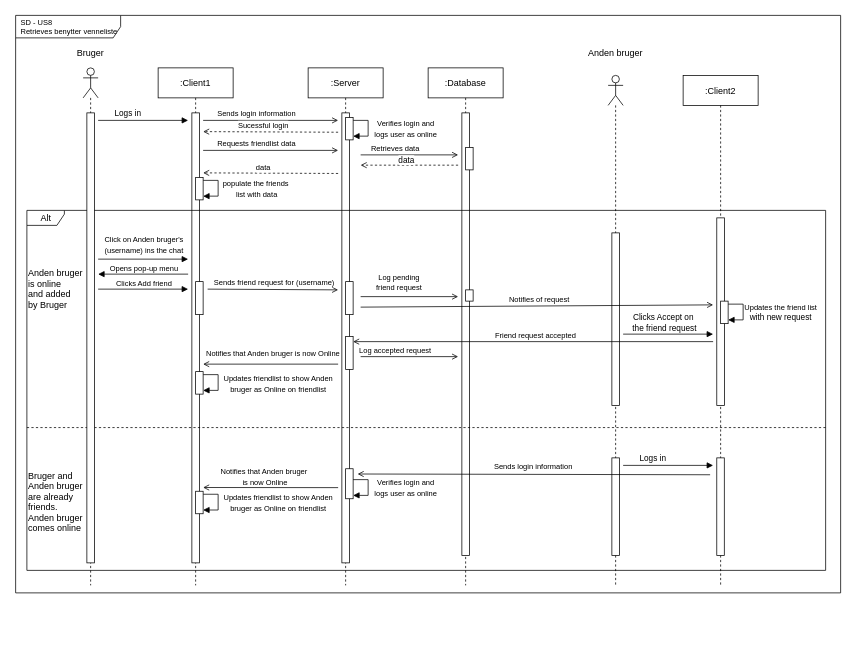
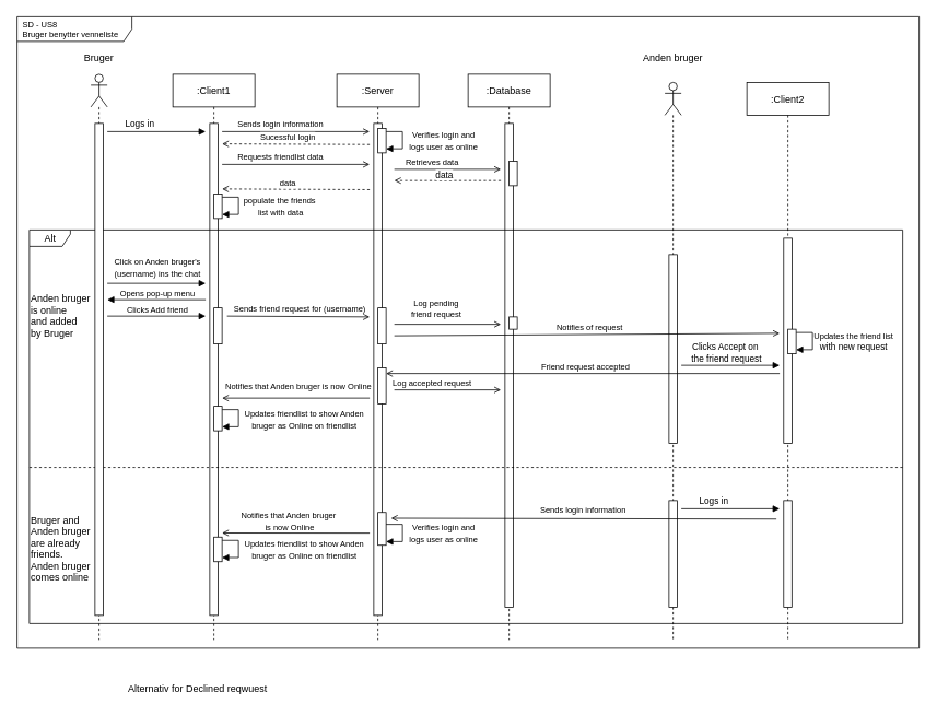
  <mxCell id="0" />
  <mxCell id="1" parent="0" />
  <mxCell id="2" value=":Client2" style="shape=umlLifeline;perimeter=lifelinePerimeter;container=1;collapsible=0;recursiveResize=0;rounded=0;shadow=0;strokeWidth=1;" parent="1" vertex="1"><mxGeometry x="910" y="100" width="100" height="680" as="geometry" /></mxCell>
  <mxCell id="3" value="" style="points=[];perimeter=orthogonalPerimeter;rounded=0;shadow=0;strokeWidth=1;" parent="2" vertex="1"><mxGeometry x="44.89" y="190" width="10.21" height="250" as="geometry" /></mxCell>
  <mxCell id="4" value="" style="points=[];perimeter=orthogonalPerimeter;rounded=0;shadow=0;strokeWidth=1;" parent="2" vertex="1"><mxGeometry x="44.89" y="510" width="10" height="130" as="geometry" /></mxCell>
  <mxCell id="5" value="" style="shape=umlLifeline;participant=umlActor;perimeter=lifelinePerimeter;whiteSpace=wrap;html=1;container=1;collapsible=0;recursiveResize=0;verticalAlign=top;spacingTop=36;outlineConnect=0;" parent="1" vertex="1"><mxGeometry x="810" y="100" width="20" height="680" as="geometry" /></mxCell>
  <mxCell id="6" value="" style="points=[];perimeter=orthogonalPerimeter;rounded=0;shadow=0;strokeWidth=1;" parent="5" vertex="1"><mxGeometry x="5" y="210" width="10" height="230" as="geometry" /></mxCell>
  <mxCell id="7" value="" style="points=[];perimeter=orthogonalPerimeter;rounded=0;shadow=0;strokeWidth=1;" parent="5" vertex="1"><mxGeometry x="5" y="510" width="10" height="130" as="geometry" /></mxCell>
  <mxCell id="8" value=":Database" style="shape=umlLifeline;perimeter=lifelinePerimeter;container=1;collapsible=0;recursiveResize=0;rounded=0;shadow=0;strokeWidth=1;" parent="1" vertex="1"><mxGeometry x="570" y="90" width="100" height="690" as="geometry" /></mxCell>
  <mxCell id="9" value="" style="points=[];perimeter=orthogonalPerimeter;rounded=0;shadow=0;strokeWidth=1;" parent="8" vertex="1"><mxGeometry x="45" y="60" width="10" height="590" as="geometry" /></mxCell>
  <mxCell id="10" value=":Server" style="shape=umlLifeline;perimeter=lifelinePerimeter;container=1;collapsible=0;recursiveResize=0;rounded=0;shadow=0;strokeWidth=1;" parent="1" vertex="1"><mxGeometry x="410" y="90" width="100" height="690" as="geometry" /></mxCell>
  <mxCell id="11" value="" style="points=[];perimeter=orthogonalPerimeter;rounded=0;shadow=0;strokeWidth=1;" parent="10" vertex="1"><mxGeometry x="45" y="60" width="10" height="600" as="geometry" /></mxCell>
  <mxCell id="12" value=":Client1" style="shape=umlLifeline;perimeter=lifelinePerimeter;container=1;collapsible=0;recursiveResize=0;rounded=0;shadow=0;strokeWidth=1;" parent="1" vertex="1"><mxGeometry x="210" y="90" width="100" height="690" as="geometry" /></mxCell>
  <mxCell id="13" value="" style="points=[];perimeter=orthogonalPerimeter;rounded=0;shadow=0;strokeWidth=1;" parent="12" vertex="1"><mxGeometry x="45" y="60" width="10" height="600" as="geometry" /></mxCell>
  <mxCell id="14" value="Alt" style="shape=umlFrame;tabWidth=110;tabHeight=30;tabPosition=left;html=1;boundedLbl=1;labelInHeader=1;width=50;height=20;" parent="1" vertex="1"><mxGeometry x="35" y="280" width="1065" height="480" as="geometry" /></mxCell>
  <mxCell id="15" value="Anden bruger&#10;is online&#10;and added &#10;by Bruger" style="text" parent="14" vertex="1"><mxGeometry width="80" height="60" relative="1" as="geometry"><mxPoint y="70" as="offset" /></mxGeometry></mxCell>
  <mxCell id="16" value="" style="line;strokeWidth=1;dashed=1;labelPosition=center;verticalLabelPosition=bottom;align=left;verticalAlign=top;spacingLeft=20;spacingTop=15;" parent="14" vertex="1"><mxGeometry y="280.001" width="1065" height="19.2" as="geometry" /></mxCell>
  <mxCell id="17" value="Bruger and &#10;Anden bruger&#10;are already&#10;friends.&#10;Anden bruger&#10;comes online" style="text" parent="14" vertex="1"><mxGeometry y="340" width="78.889" height="110" as="geometry" /></mxCell>
  <mxCell id="18" value="" style="shape=umlLifeline;participant=umlActor;perimeter=lifelinePerimeter;whiteSpace=wrap;html=1;container=1;collapsible=0;recursiveResize=0;verticalAlign=top;spacingTop=36;outlineConnect=0;" parent="1" vertex="1"><mxGeometry x="110" y="90" width="20" height="690" as="geometry" /></mxCell>
  <mxCell id="19" value="" style="points=[];perimeter=orthogonalPerimeter;rounded=0;shadow=0;strokeWidth=1;" parent="18" vertex="1"><mxGeometry x="5" y="60" width="10" height="600" as="geometry" /></mxCell>
  <mxCell id="20" value="Bruger" style="text;html=1;strokeColor=none;fillColor=none;align=center;verticalAlign=middle;whiteSpace=wrap;rounded=0;" parent="1" vertex="1"><mxGeometry x="100" y="60" width="40" height="20" as="geometry" /></mxCell>
  <mxCell id="21" value="Anden bruger" style="text;html=1;strokeColor=none;fillColor=none;align=center;verticalAlign=middle;whiteSpace=wrap;rounded=0;" parent="1" vertex="1"><mxGeometry x="770" y="60" width="100" height="20" as="geometry" /></mxCell>
  <mxCell id="22" value="" style="endArrow=block;html=1;endFill=1;fontSize=10;" parent="1" edge="1"><mxGeometry relative="1" as="geometry"><mxPoint x="130" y="160" as="sourcePoint" /><mxPoint x="250" y="160" as="targetPoint" /></mxGeometry></mxCell>
  <mxCell id="23" value="Logs in&amp;nbsp;" style="edgeLabel;resizable=0;html=1;align=center;verticalAlign=middle;" parent="22" connectable="0" vertex="1"><mxGeometry relative="1" as="geometry"><mxPoint x="-20" y="-10" as="offset" /></mxGeometry></mxCell>
  <mxCell id="24" value="" style="endArrow=open;html=1;endFill=0;" parent="1" edge="1"><mxGeometry relative="1" as="geometry"><mxPoint x="270" y="200" as="sourcePoint" /><mxPoint x="450" y="200" as="targetPoint" /></mxGeometry></mxCell>
  <mxCell id="25" value="&lt;font style=&quot;font-size: 10px&quot;&gt;Requests friendlist data&lt;/font&gt;" style="edgeLabel;resizable=0;html=1;align=center;verticalAlign=middle;" parent="24" connectable="0" vertex="1"><mxGeometry relative="1" as="geometry"><mxPoint x="-20" y="-10" as="offset" /></mxGeometry></mxCell>
  <mxCell id="26" value="" style="endArrow=open;html=1;endFill=0;" parent="1" edge="1"><mxGeometry relative="1" as="geometry"><mxPoint x="480" y="206" as="sourcePoint" /><mxPoint x="610" y="206" as="targetPoint" /></mxGeometry></mxCell>
  <mxCell id="27" value="&lt;font style=&quot;font-size: 10px&quot;&gt;Retrieves data&lt;/font&gt;" style="edgeLabel;resizable=0;html=1;align=center;verticalAlign=middle;" parent="26" connectable="0" vertex="1"><mxGeometry relative="1" as="geometry"><mxPoint x="-20" y="-10" as="offset" /></mxGeometry></mxCell>
  <mxCell id="28" value="" style="points=[];perimeter=orthogonalPerimeter;rounded=0;shadow=0;strokeWidth=1;" parent="1" vertex="1"><mxGeometry x="620" y="196" width="10" height="30" as="geometry" /></mxCell>
  <mxCell id="29" value="" style="endArrow=open;html=1;endFill=0;dashed=1;fontSize=10;" parent="1" edge="1"><mxGeometry width="50" height="50" relative="1" as="geometry"><mxPoint x="610" y="219.71" as="sourcePoint" /><mxPoint x="480" y="219.71" as="targetPoint" /></mxGeometry></mxCell>
  <mxCell id="30" value="data" style="edgeLabel;html=1;align=center;verticalAlign=middle;resizable=0;points=[];" parent="29" vertex="1" connectable="0"><mxGeometry x="0.249" y="-2" relative="1" as="geometry"><mxPoint x="11.2" y="-5" as="offset" /></mxGeometry></mxCell>
  <mxCell id="31" value="" style="endArrow=open;html=1;endFill=0;dashed=1;" parent="1" edge="1"><mxGeometry width="50" height="50" relative="1" as="geometry"><mxPoint x="450" y="230.8" as="sourcePoint" /><mxPoint x="270" y="230" as="targetPoint" /></mxGeometry></mxCell>
  <mxCell id="32" value="data" style="edgeLabel;html=1;align=center;verticalAlign=middle;resizable=0;points=[];fontSize=10;" parent="31" vertex="1" connectable="0"><mxGeometry x="0.249" y="-2" relative="1" as="geometry"><mxPoint x="11.2" y="-6" as="offset" /></mxGeometry></mxCell>
  <mxCell id="33" value="" style="endArrow=open;html=1;endFill=0;" parent="1" edge="1"><mxGeometry relative="1" as="geometry"><mxPoint x="270" y="160" as="sourcePoint" /><mxPoint x="450" y="160" as="targetPoint" /></mxGeometry></mxCell>
  <mxCell id="34" value="&lt;font style=&quot;font-size: 10px&quot;&gt;Sends login information&lt;/font&gt;" style="edgeLabel;resizable=0;html=1;align=center;verticalAlign=middle;" parent="33" connectable="0" vertex="1"><mxGeometry relative="1" as="geometry"><mxPoint x="-20" y="-10" as="offset" /></mxGeometry></mxCell>
  <mxCell id="35" value="" style="endArrow=block;html=1;endFill=1;rounded=0;" parent="1" edge="1"><mxGeometry width="50" height="50" relative="1" as="geometry"><mxPoint x="270" y="240" as="sourcePoint" /><mxPoint x="270" y="261" as="targetPoint" /><Array as="points"><mxPoint x="290" y="240" /><mxPoint x="290" y="261" /></Array></mxGeometry></mxCell>
  <mxCell id="36" value="&lt;font style=&quot;font-size: 10px&quot;&gt;populate the friends&lt;br&gt;&amp;nbsp;list with data&lt;/font&gt;" style="edgeLabel;html=1;align=center;verticalAlign=middle;resizable=0;points=[];" parent="35" vertex="1" connectable="0"><mxGeometry x="-0.445" y="-1" relative="1" as="geometry"><mxPoint x="52.86" y="9" as="offset" /></mxGeometry></mxCell>
  <mxCell id="37" value="" style="endArrow=block;html=1;endFill=1;rounded=0;" parent="1" edge="1"><mxGeometry width="50" height="50" relative="1" as="geometry"><mxPoint x="470" y="160" as="sourcePoint" /><mxPoint x="470" y="181" as="targetPoint" /><Array as="points"><mxPoint x="490" y="160" /><mxPoint x="490" y="181" /></Array></mxGeometry></mxCell>
  <mxCell id="38" value="&lt;font style=&quot;font-size: 10px&quot;&gt;Verifies login and &lt;br&gt;logs user as online&lt;/font&gt;" style="edgeLabel;html=1;align=center;verticalAlign=middle;resizable=0;points=[];" parent="37" vertex="1" connectable="0"><mxGeometry x="-0.445" y="-1" relative="1" as="geometry"><mxPoint x="52.86" y="9" as="offset" /></mxGeometry></mxCell>
  <mxCell id="39" value="" style="endArrow=open;html=1;endFill=0;dashed=1;" parent="1" edge="1"><mxGeometry width="50" height="50" relative="1" as="geometry"><mxPoint x="450" y="175.8" as="sourcePoint" /><mxPoint x="270" y="175" as="targetPoint" /></mxGeometry></mxCell>
  <mxCell id="40" value="&lt;font style=&quot;font-size: 10px&quot;&gt;Sucessful login&lt;/font&gt;" style="edgeLabel;html=1;align=center;verticalAlign=middle;resizable=0;points=[];" parent="39" vertex="1" connectable="0"><mxGeometry x="0.249" y="-2" relative="1" as="geometry"><mxPoint x="11.2" y="-7" as="offset" /></mxGeometry></mxCell>
  <mxCell id="41" value="" style="points=[];perimeter=orthogonalPerimeter;rounded=0;shadow=0;strokeWidth=1;" parent="1" vertex="1"><mxGeometry x="460" y="156" width="10" height="30" as="geometry" /></mxCell>
  <mxCell id="42" value="" style="endArrow=open;html=1;endFill=0;" parent="1" edge="1"><mxGeometry relative="1" as="geometry"><mxPoint x="480" y="409" as="sourcePoint" /><mxPoint x="950" y="406" as="targetPoint" /></mxGeometry></mxCell>
  <mxCell id="43" value="&lt;span style=&quot;font-size: 10px&quot;&gt;Notifies of request&lt;/span&gt;" style="edgeLabel;resizable=0;html=1;align=center;verticalAlign=middle;" parent="42" connectable="0" vertex="1"><mxGeometry relative="1" as="geometry"><mxPoint x="2.8" y="-10" as="offset" /></mxGeometry></mxCell>
  <mxCell id="44" value="" style="endArrow=open;html=1;endFill=0;" parent="1" edge="1"><mxGeometry relative="1" as="geometry"><mxPoint x="480" y="395" as="sourcePoint" /><mxPoint x="610" y="395" as="targetPoint" /></mxGeometry></mxCell>
  <mxCell id="45" value="&lt;span style=&quot;font-size: 10px&quot;&gt;Log pending &lt;br&gt;friend request&lt;/span&gt;" style="edgeLabel;resizable=0;html=1;align=center;verticalAlign=middle;" parent="44" connectable="0" vertex="1"><mxGeometry relative="1" as="geometry"><mxPoint x="-14.83" y="-20" as="offset" /></mxGeometry></mxCell>
  <mxCell id="46" value="" style="endArrow=open;html=1;endFill=0;" parent="1" edge="1"><mxGeometry relative="1" as="geometry"><mxPoint x="276" y="385" as="sourcePoint" /><mxPoint x="450" y="386" as="targetPoint" /></mxGeometry></mxCell>
  <mxCell id="47" value="&lt;font style=&quot;font-size: 10px&quot;&gt;Sends friend request for (username)&amp;nbsp;&lt;/font&gt;" style="edgeLabel;resizable=0;html=1;align=center;verticalAlign=middle;" parent="46" connectable="0" vertex="1"><mxGeometry relative="1" as="geometry"><mxPoint x="2.8" y="-10" as="offset" /></mxGeometry></mxCell>
  <mxCell id="48" value="" style="endArrow=block;html=1;endFill=1;" parent="1" edge="1"><mxGeometry relative="1" as="geometry"><mxPoint x="130" y="385" as="sourcePoint" /><mxPoint x="250" y="385" as="targetPoint" /></mxGeometry></mxCell>
  <mxCell id="49" value="&lt;font style=&quot;font-size: 10px&quot;&gt;Clicks Add friend&lt;/font&gt;" style="edgeLabel;resizable=0;html=1;align=center;verticalAlign=middle;" parent="48" connectable="0" vertex="1"><mxGeometry relative="1" as="geometry"><mxPoint y="-9" as="offset" /></mxGeometry></mxCell>
  <mxCell id="50" value="" style="endArrow=block;html=1;endFill=1;" parent="1" edge="1"><mxGeometry relative="1" as="geometry"><mxPoint x="250" y="365" as="sourcePoint" /><mxPoint x="130" y="365" as="targetPoint" /></mxGeometry></mxCell>
  <mxCell id="51" value="&lt;font style=&quot;font-size: 10px&quot;&gt;Opens pop-up menu&lt;/font&gt;" style="edgeLabel;resizable=0;html=1;align=center;verticalAlign=middle;" parent="50" connectable="0" vertex="1"><mxGeometry relative="1" as="geometry"><mxPoint y="-9" as="offset" /></mxGeometry></mxCell>
  <mxCell id="52" value="" style="endArrow=block;html=1;endFill=1;" parent="1" edge="1"><mxGeometry relative="1" as="geometry"><mxPoint x="130" y="345" as="sourcePoint" /><mxPoint x="250" y="345" as="targetPoint" /></mxGeometry></mxCell>
  <mxCell id="53" value="&lt;font style=&quot;font-size: 10px&quot;&gt;Click on Anden bruger's&lt;br&gt;(username) ins the chat&lt;/font&gt;" style="edgeLabel;resizable=0;html=1;align=center;verticalAlign=middle;" parent="52" connectable="0" vertex="1"><mxGeometry relative="1" as="geometry"><mxPoint y="-20" as="offset" /></mxGeometry></mxCell>
  <mxCell id="54" value="" style="points=[];perimeter=orthogonalPerimeter;rounded=0;shadow=0;strokeWidth=1;" parent="1" vertex="1"><mxGeometry x="260" y="375" width="10" height="44" as="geometry" /></mxCell>
  <mxCell id="55" value="" style="points=[];perimeter=orthogonalPerimeter;rounded=0;shadow=0;strokeWidth=1;" parent="1" vertex="1"><mxGeometry x="460" y="375" width="10" height="44" as="geometry" /></mxCell>
  <mxCell id="56" value="" style="points=[];perimeter=orthogonalPerimeter;rounded=0;shadow=0;strokeWidth=1;" parent="1" vertex="1"><mxGeometry x="620" y="386" width="10" height="15" as="geometry" /></mxCell>
  <mxCell id="57" value="" style="endArrow=block;html=1;endFill=1;rounded=0;" parent="1" edge="1"><mxGeometry width="50" height="50" relative="1" as="geometry"><mxPoint x="970" y="405" as="sourcePoint" /><mxPoint x="970" y="426" as="targetPoint" /><Array as="points"><mxPoint x="990" y="405" /><mxPoint x="990" y="426" /></Array></mxGeometry></mxCell>
  <mxCell id="58" value="&lt;span style=&quot;font-size: 10px&quot;&gt;Updates the friend list&lt;br&gt;&lt;/span&gt;with new request" style="edgeLabel;html=1;align=center;verticalAlign=middle;resizable=0;points=[];" parent="57" vertex="1" connectable="0"><mxGeometry x="-0.445" y="-1" relative="1" as="geometry"><mxPoint x="52.86" y="9" as="offset" /></mxGeometry></mxCell>
  <mxCell id="59" value="" style="points=[];perimeter=orthogonalPerimeter;rounded=0;shadow=0;strokeWidth=1;" parent="1" vertex="1"><mxGeometry x="960" y="401" width="10" height="30" as="geometry" /></mxCell>
  <mxCell id="60" value="" style="endArrow=block;html=1;endFill=1;fontSize=10;" parent="1" edge="1"><mxGeometry relative="1" as="geometry"><mxPoint x="830" y="445" as="sourcePoint" /><mxPoint x="950" y="445" as="targetPoint" /></mxGeometry></mxCell>
  <mxCell id="61" value="Clicks Accept on&amp;nbsp;&lt;br&gt;the friend request" style="edgeLabel;resizable=0;html=1;align=center;verticalAlign=middle;" parent="60" connectable="0" vertex="1"><mxGeometry relative="1" as="geometry"><mxPoint x="-6" y="-16" as="offset" /></mxGeometry></mxCell>
  <mxCell id="62" value="" style="endArrow=open;html=1;endFill=0;" parent="1" edge="1"><mxGeometry relative="1" as="geometry"><mxPoint x="950" y="455" as="sourcePoint" /><mxPoint x="470" y="455" as="targetPoint" /></mxGeometry></mxCell>
  <mxCell id="63" value="&lt;span style=&quot;font-size: 10px&quot;&gt;Friend request accepted&lt;/span&gt;" style="edgeLabel;resizable=0;html=1;align=center;verticalAlign=middle;" parent="62" connectable="0" vertex="1"><mxGeometry relative="1" as="geometry"><mxPoint x="2.8" y="-10" as="offset" /></mxGeometry></mxCell>
  <mxCell id="64" value="" style="points=[];perimeter=orthogonalPerimeter;rounded=0;shadow=0;strokeWidth=1;" parent="1" vertex="1"><mxGeometry x="460" y="448" width="10" height="44" as="geometry" /></mxCell>
  <mxCell id="65" value="" style="endArrow=open;html=1;endFill=0;" parent="1" edge="1"><mxGeometry relative="1" as="geometry"><mxPoint x="480" y="475" as="sourcePoint" /><mxPoint x="610" y="475" as="targetPoint" /></mxGeometry></mxCell>
  <mxCell id="66" value="&lt;span style=&quot;font-size: 10px&quot;&gt;Log accepted request&lt;/span&gt;" style="edgeLabel;resizable=0;html=1;align=center;verticalAlign=middle;" parent="65" connectable="0" vertex="1"><mxGeometry relative="1" as="geometry"><mxPoint x="-20" y="-10" as="offset" /></mxGeometry></mxCell>
  <mxCell id="67" value="" style="endArrow=open;html=1;endFill=0;" parent="1" edge="1"><mxGeometry relative="1" as="geometry"><mxPoint x="450" y="485" as="sourcePoint" /><mxPoint x="270" y="485" as="targetPoint" /></mxGeometry></mxCell>
  <mxCell id="68" value="&lt;span style=&quot;font-size: 10px&quot;&gt;Notifies that Anden bruger is now Online&lt;/span&gt;" style="edgeLabel;resizable=0;html=1;align=center;verticalAlign=middle;" parent="67" connectable="0" vertex="1"><mxGeometry relative="1" as="geometry"><mxPoint x="2.8" y="-15" as="offset" /></mxGeometry></mxCell>
  <mxCell id="69" value="" style="points=[];perimeter=orthogonalPerimeter;rounded=0;shadow=0;strokeWidth=1;" parent="1" vertex="1"><mxGeometry x="260" y="236" width="10" height="30" as="geometry" /></mxCell>
  <mxCell id="70" value="" style="endArrow=block;html=1;endFill=1;rounded=0;" parent="1" edge="1"><mxGeometry width="50" height="50" relative="1" as="geometry"><mxPoint x="270" y="499" as="sourcePoint" /><mxPoint x="270" y="520" as="targetPoint" /><Array as="points"><mxPoint x="290" y="499" /><mxPoint x="290" y="520" /></Array></mxGeometry></mxCell>
  <mxCell id="71" value="&lt;span style=&quot;font-size: 10px&quot;&gt;Updates friendlist to show Anden &lt;br&gt;bruger&amp;nbsp;as&amp;nbsp;Online on friendlist&lt;/span&gt;" style="edgeLabel;html=1;align=center;verticalAlign=middle;resizable=0;points=[];" parent="70" vertex="1" connectable="0"><mxGeometry x="-0.445" y="-1" relative="1" as="geometry"><mxPoint x="82.86" y="10" as="offset" /></mxGeometry></mxCell>
  <mxCell id="72" value="" style="points=[];perimeter=orthogonalPerimeter;rounded=0;shadow=0;strokeWidth=1;" parent="1" vertex="1"><mxGeometry x="260" y="495" width="10" height="30" as="geometry" /></mxCell>
  <mxCell id="73" value="" style="endArrow=block;html=1;endFill=1;fontSize=10;" parent="1" edge="1"><mxGeometry relative="1" as="geometry"><mxPoint x="830" y="620" as="sourcePoint" /><mxPoint x="950" y="620" as="targetPoint" /></mxGeometry></mxCell>
  <mxCell id="74" value="Logs in&amp;nbsp;" style="edgeLabel;resizable=0;html=1;align=center;verticalAlign=middle;" parent="73" connectable="0" vertex="1"><mxGeometry relative="1" as="geometry"><mxPoint x="-20" y="-10" as="offset" /></mxGeometry></mxCell>
  <mxCell id="75" value="" style="endArrow=open;html=1;endFill=0;" parent="1" edge="1"><mxGeometry relative="1" as="geometry"><mxPoint x="946" y="632.5" as="sourcePoint" /><mxPoint x="476" y="631.5" as="targetPoint" /></mxGeometry></mxCell>
  <mxCell id="76" value="&lt;font style=&quot;font-size: 10px&quot;&gt;Sends login information&lt;/font&gt;" style="edgeLabel;resizable=0;html=1;align=center;verticalAlign=middle;" parent="75" connectable="0" vertex="1"><mxGeometry relative="1" as="geometry"><mxPoint x="-1.14" y="-12" as="offset" /></mxGeometry></mxCell>
  <mxCell id="77" value="" style="points=[];perimeter=orthogonalPerimeter;rounded=0;shadow=0;strokeWidth=1;" parent="1" vertex="1"><mxGeometry x="460" y="624.5" width="10" height="40" as="geometry" /></mxCell>
  <mxCell id="78" value="" style="endArrow=open;html=1;endFill=0;" parent="1" edge="1"><mxGeometry relative="1" as="geometry"><mxPoint x="450" y="649.68" as="sourcePoint" /><mxPoint x="270" y="649.5" as="targetPoint" /></mxGeometry></mxCell>
  <mxCell id="79" value="&lt;span style=&quot;font-size: 10px&quot;&gt;Notifies that Anden bruger&lt;br&gt;&amp;nbsp;is now Online&lt;/span&gt;" style="edgeLabel;resizable=0;html=1;align=center;verticalAlign=middle;" parent="78" connectable="0" vertex="1"><mxGeometry relative="1" as="geometry"><mxPoint x="-10" y="-15.09" as="offset" /></mxGeometry></mxCell>
  <mxCell id="80" value="" style="endArrow=block;html=1;endFill=1;rounded=0;" parent="1" edge="1"><mxGeometry width="50" height="50" relative="1" as="geometry"><mxPoint x="470" y="639" as="sourcePoint" /><mxPoint x="470" y="660" as="targetPoint" /><Array as="points"><mxPoint x="490" y="639" /><mxPoint x="490" y="660" /></Array></mxGeometry></mxCell>
  <mxCell id="81" value="&lt;font style=&quot;font-size: 10px&quot;&gt;Verifies login and &lt;br&gt;logs user as online&lt;/font&gt;" style="edgeLabel;html=1;align=center;verticalAlign=middle;resizable=0;points=[];" parent="80" vertex="1" connectable="0"><mxGeometry x="-0.445" y="-1" relative="1" as="geometry"><mxPoint x="52.86" y="9" as="offset" /></mxGeometry></mxCell>
  <mxCell id="82" value="" style="endArrow=block;html=1;endFill=1;rounded=0;" parent="1" edge="1"><mxGeometry width="50" height="50" relative="1" as="geometry"><mxPoint x="270" y="658.5" as="sourcePoint" /><mxPoint x="270" y="679.5" as="targetPoint" /><Array as="points"><mxPoint x="290" y="658.5" /><mxPoint x="290" y="679.5" /></Array></mxGeometry></mxCell>
  <mxCell id="83" value="&lt;span style=&quot;font-size: 10px&quot;&gt;Updates friendlist to show Anden &lt;br&gt;bruger&amp;nbsp;as&amp;nbsp;Online on friendlist&lt;/span&gt;" style="edgeLabel;html=1;align=center;verticalAlign=middle;resizable=0;points=[];" parent="82" vertex="1" connectable="0"><mxGeometry x="-0.445" y="-1" relative="1" as="geometry"><mxPoint x="82.86" y="10" as="offset" /></mxGeometry></mxCell>
  <mxCell id="84" value="" style="points=[];perimeter=orthogonalPerimeter;rounded=0;shadow=0;strokeWidth=1;" parent="1" vertex="1"><mxGeometry x="260" y="654.5" width="10" height="30" as="geometry" /></mxCell>
- <mxCell id="85" value="SD - US8&lt;br&gt;Retrieves benytter venneliste" style="shape=umlFrame;whiteSpace=wrap;html=1;width=140;height=30;boundedLbl=1;verticalAlign=middle;align=left;spacingLeft=5;fontSize=10;" parent="1" vertex="1"><mxGeometry y="20" width="1100" height="770" as="geometry" x="20" /></mxCell>
+ <mxCell id="85" value="SD - US8&lt;br&gt;Bruger benytter venneliste" style="shape=umlFrame;whiteSpace=wrap;html=1;width=140;height=30;boundedLbl=1;verticalAlign=middle;align=left;spacingLeft=5;fontSize=10;" parent="1" vertex="1"><mxGeometry y="20" width="1100" height="770" as="geometry" x="20" /></mxCell>
+ <mxCell id="86" value="Alternativ for Declined reqwuest" style="text;html=1;align=center;verticalAlign=middle;resizable=0;points=[];autosize=1;" parent="1" vertex="1"><mxGeometry x="150" y="830" width="180" height="20" as="geometry" /></mxCell>
